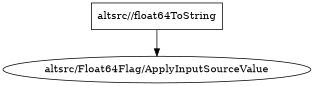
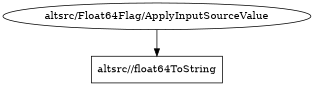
  digraph {
    n1 [label="altsrc//float64ToString" shape=box]
    "altsrc/Float64Flag/ApplyInputSourceValue"
-   n1 -> "altsrc/Float64Flag/ApplyInputSourceValue"
+   "altsrc/Float64Flag/ApplyInputSourceValue" -> n1
  }
